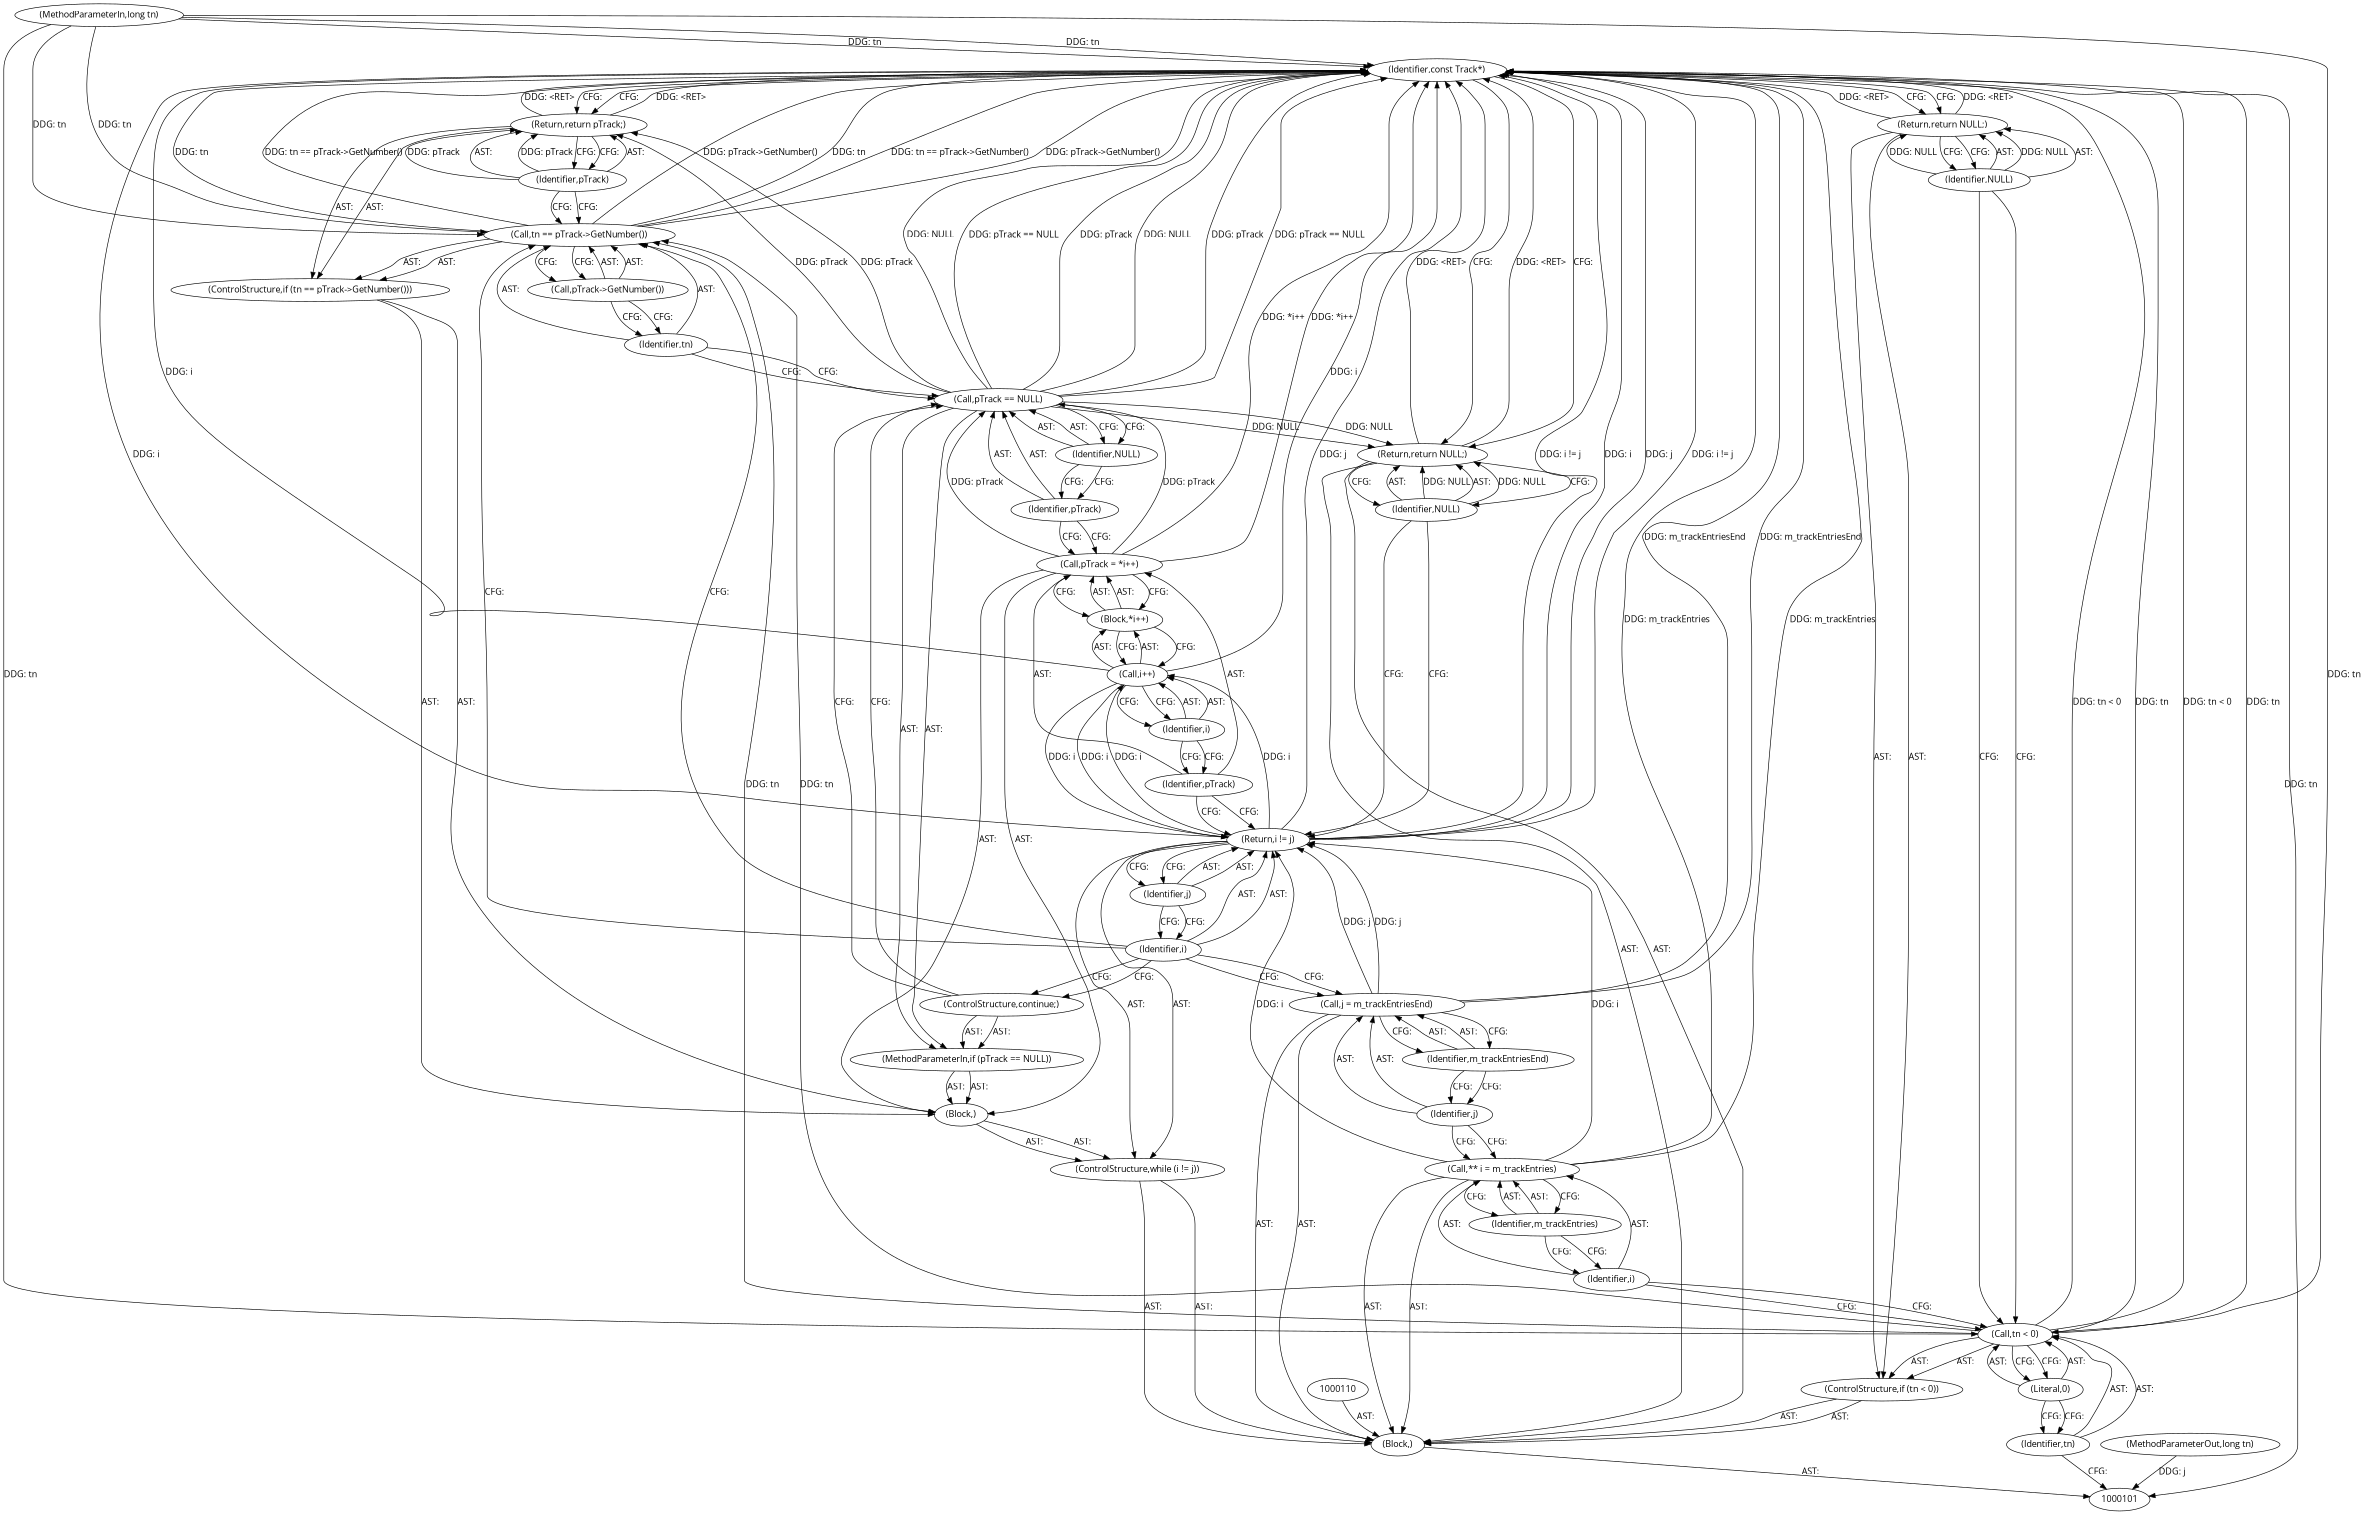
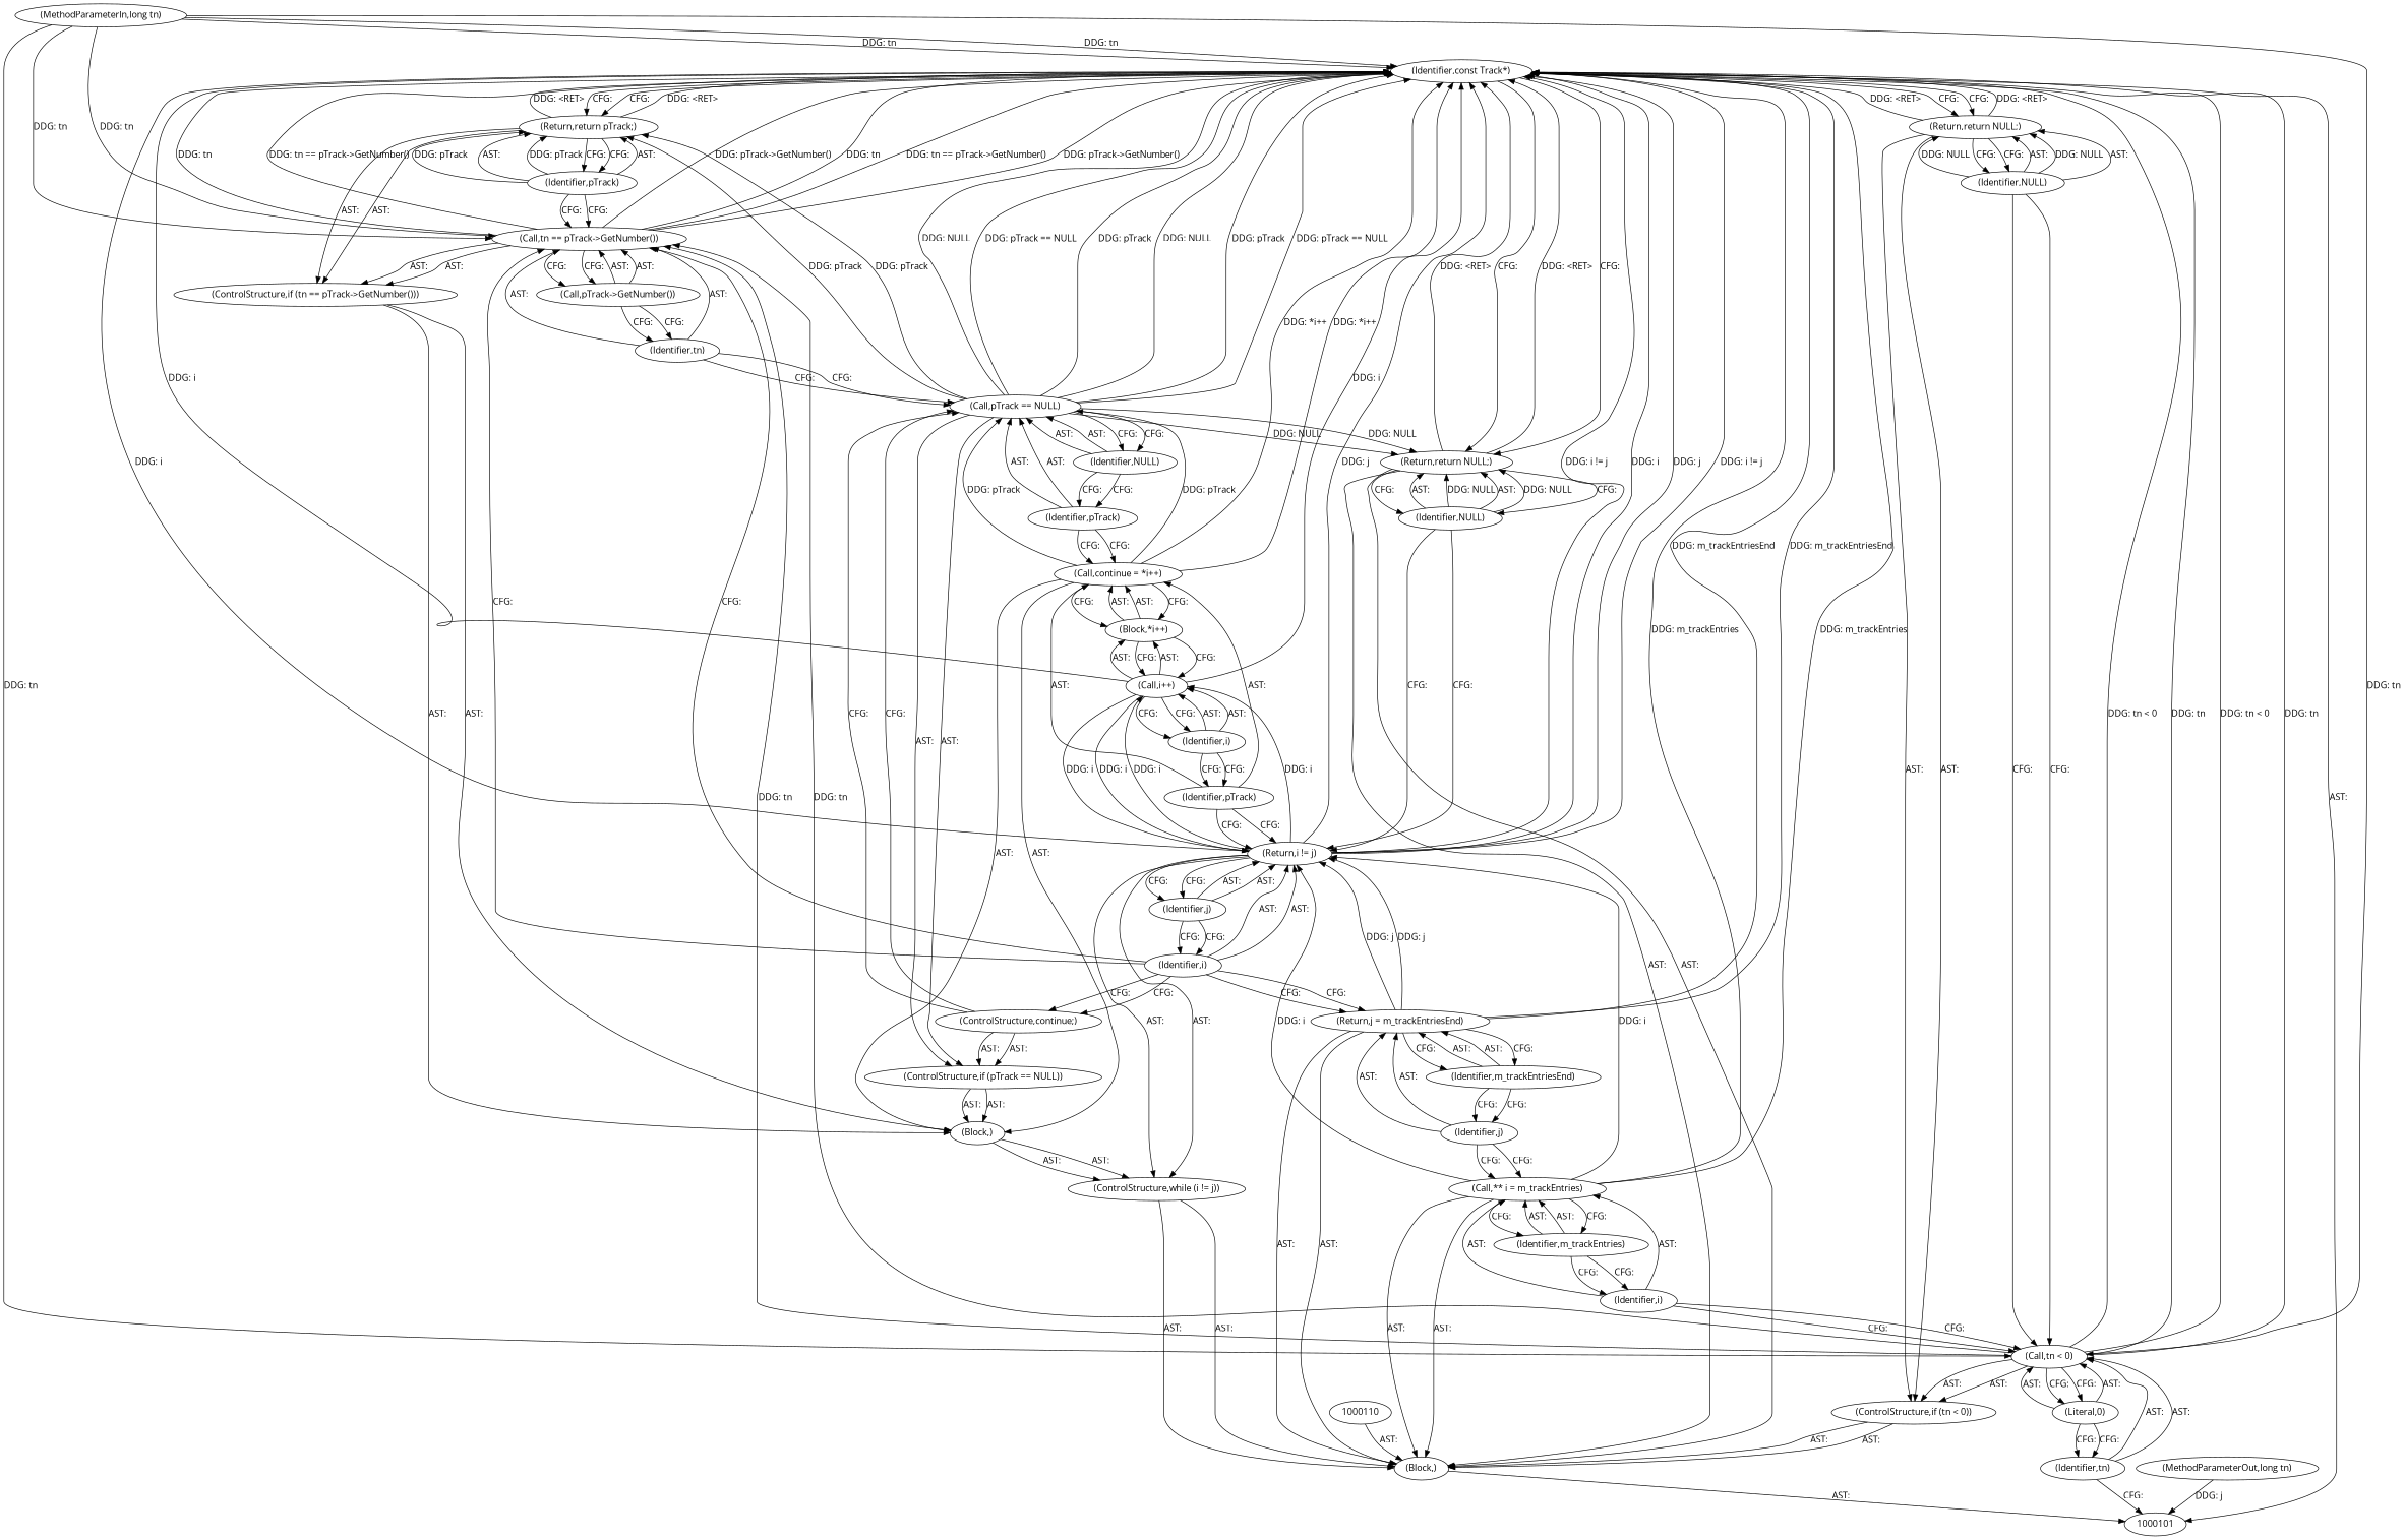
  digraph {
    fontname="Open Sans"
    node [fontname="Open Sans"]
    edge [fontname="Open Sans"]
    n1 [label="(Identifier,const Track*)"]
    n2 [label="(Return,return pTrack;)"]
    n3 [label="(Return,return NULL;)"]
    n4 [label="(Return,return NULL;)"]
    1000101
    n6 [label="(ControlStructure,if (tn == pTrack->GetNumber()))"]
    n7 [label="(Identifier,pTrack)"]
    n8 [label="(Identifier,NULL)"]
    n9 [label="(Block,)"]
    n10 [label="(ControlStructure,if (tn < 0))"]
    n11 [label="(Identifier,NULL)"]
    n12 [label="(MethodParameterIn,long tn)"]
    n13 [label="(Call,tn == pTrack->GetNumber())"]
    n14 [label="(Call,tn < 0)"]
    n15 [label="(Call,pTrack->GetNumber())"]
    n16 [label="(Literal,0)"]
    n17 [label="(MethodParameterOut,long tn)"]
    n18 [label="(Call,pTrack == NULL)"]
    n19 [label="(Identifier,NULL)"]
-   n20 [label="(MethodParameterIn,if (pTrack == NULL))"]
+   n20 [label="(ControlStructure,if (pTrack == NULL))"]
    n21 [label="(Identifier,pTrack)"]
    n22 [label="(Block,)"]
-   n23 [label="(Call,pTrack = *i++)"]
+   n23 [label="(Call,continue = *i++)"]
    n24 [label="(Block,*i++)"]
    n25 [label="(ControlStructure,while (i != j))"]
    n26 [label="(ControlStructure,continue;)"]
    n27 [label="(Identifier,tn)"]
    n28 [label="(Return,i != j)"]
    n29 [label="(Identifier,j)"]
    n30 [label="(Call,i++)"]
    n31 [label="(Identifier,tn)"]
    n32 [label="(Identifier,i)"]
    n33 [label="(Call,** i = m_trackEntries)"]
    n34 [label="(Identifier,m_trackEntries)"]
-   n35 [label="(Call,j = m_trackEntriesEnd)"]
+   n35 [label="(Return,j = m_trackEntriesEnd)"]
    n36 [label="(Identifier,m_trackEntriesEnd)"]
    n37 [label="(Identifier,j)"]
    n38 [label="(Identifier,i)"]
    n39 [label="(Identifier,i)"]
    n40 [label="(Identifier,pTrack)"]
    1000110
    n1 -> n2 [label="CFG: "]
    n1 -> n2 [label="CFG: "]
    n1 -> n3 [label="CFG: "]
    n1 -> n3 [label="CFG: "]
    n1 -> n4 [label="CFG: "]
    n1 -> n4 [label="CFG: "]
-   n1 -> 1000101 [label="DDG: tn"]
+   n1 -> 1000101 [label="AST: "]
    n2 -> n1 [label="DDG: <RET>"]
    n2 -> n1 [label="DDG: <RET>"]
    n2 -> n6 [label="AST: "]
    n2 -> n6 [label="AST: "]
    n2 -> n7 [label="CFG: "]
    n2 -> n7 [label="CFG: "]
    n3 -> n1 [label="DDG: <RET>"]
    n3 -> n1 [label="DDG: <RET>"]
    n3 -> n8 [label="CFG: "]
    n3 -> n8 [label="CFG: "]
    n3 -> n9 [label="AST: "]
    n3 -> n9 [label="AST: "]
    n4 -> n1 [label="DDG: <RET>"]
    n4 -> n1 [label="DDG: <RET>"]
    n4 -> n10 [label="AST: "]
    n4 -> n10 [label="AST: "]
    n4 -> n11 [label="CFG: "]
    n4 -> n11 [label="CFG: "]
    n6 -> n22 [label="AST: "]
    n6 -> n22 [label="AST: "]
    n7 -> n2 [label="AST: "]
    n7 -> n2 [label="DDG: pTrack"]
    n7 -> n2 [label="AST: "]
    n7 -> n2 [label="DDG: pTrack"]
    n7 -> n13 [label="CFG: "]
    n7 -> n13 [label="CFG: "]
    n8 -> n3 [label="AST: "]
    n8 -> n3 [label="DDG: NULL"]
    n8 -> n3 [label="AST: "]
    n8 -> n3 [label="DDG: NULL"]
    n8 -> n28 [label="CFG: "]
    n8 -> n28 [label="CFG: "]
    n9 -> 1000101 [label="AST: "]
    n10 -> n9 [label="AST: "]
    n10 -> n9 [label="AST: "]
    n11 -> n4 [label="AST: "]
    n11 -> n4 [label="DDG: NULL"]
    n11 -> n4 [label="AST: "]
    n11 -> n4 [label="DDG: NULL"]
    n11 -> n14 [label="CFG: "]
    n11 -> n14 [label="CFG: "]
    n12 -> n1 [label="DDG: tn"]
    n12 -> n1 [label="DDG: tn"]
    n12 -> n13 [label="DDG: tn"]
    n12 -> n13 [label="DDG: tn"]
    n12 -> n14 [label="DDG: tn"]
    n12 -> n14 [label="DDG: tn"]
    n13 -> n1 [label="DDG: tn"]
    n13 -> n1 [label="DDG: tn == pTrack->GetNumber()"]
    n13 -> n1 [label="DDG: pTrack->GetNumber()"]
    n13 -> n1 [label="DDG: tn"]
    n13 -> n1 [label="DDG: tn == pTrack->GetNumber()"]
    n13 -> n1 [label="DDG: pTrack->GetNumber()"]
    n13 -> n6 [label="AST: "]
    n13 -> n6 [label="AST: "]
    n13 -> n15 [label="CFG: "]
    n13 -> n15 [label="CFG: "]
    n14 -> n1 [label="DDG: tn < 0"]
    n14 -> n1 [label="DDG: tn"]
    n14 -> n1 [label="DDG: tn < 0"]
    n14 -> n1 [label="DDG: tn"]
    n14 -> n10 [label="AST: "]
    n14 -> n10 [label="AST: "]
    n14 -> n13 [label="DDG: tn"]
    n14 -> n13 [label="DDG: tn"]
    n14 -> n16 [label="CFG: "]
    n14 -> n16 [label="CFG: "]
    n15 -> n13 [label="AST: "]
    n15 -> n13 [label="AST: "]
    n15 -> n27 [label="CFG: "]
    n15 -> n27 [label="CFG: "]
    n16 -> n14 [label="AST: "]
    n16 -> n14 [label="AST: "]
    n16 -> n31 [label="CFG: "]
    n16 -> n31 [label="CFG: "]
    n17 -> 1000101 [label="DDG: j"]
    n18 -> n1 [label="DDG: pTrack == NULL"]
    n18 -> n1 [label="DDG: NULL"]
    n18 -> n1 [label="DDG: pTrack"]
    n18 -> n1 [label="DDG: pTrack == NULL"]
    n18 -> n1 [label="DDG: NULL"]
    n18 -> n1 [label="DDG: pTrack"]
    n18 -> n2 [label="DDG: pTrack"]
    n18 -> n2 [label="DDG: pTrack"]
    n18 -> n3 [label="DDG: NULL"]
    n18 -> n3 [label="DDG: NULL"]
    n18 -> n19 [label="CFG: "]
    n18 -> n19 [label="CFG: "]
    n18 -> n20 [label="AST: "]
    n18 -> n20 [label="AST: "]
    n19 -> n18 [label="AST: "]
    n19 -> n18 [label="AST: "]
    n19 -> n21 [label="CFG: "]
    n19 -> n21 [label="CFG: "]
    n20 -> n22 [label="AST: "]
    n20 -> n22 [label="AST: "]
    n21 -> n18 [label="AST: "]
    n21 -> n18 [label="AST: "]
    n21 -> n23 [label="CFG: "]
    n21 -> n23 [label="CFG: "]
    n22 -> n25 [label="AST: "]
    n22 -> n25 [label="AST: "]
    n23 -> n1 [label="DDG: *i++"]
    n23 -> n1 [label="DDG: *i++"]
    n23 -> n18 [label="DDG: pTrack"]
    n23 -> n18 [label="DDG: pTrack"]
    n23 -> n22 [label="AST: "]
    n23 -> n22 [label="AST: "]
    n23 -> n24 [label="CFG: "]
    n23 -> n24 [label="CFG: "]
    n24 -> n23 [label="AST: "]
    n24 -> n23 [label="AST: "]
    n24 -> n30 [label="CFG: "]
    n24 -> n30 [label="CFG: "]
    n25 -> n9 [label="AST: "]
    n25 -> n9 [label="AST: "]
    n26 -> n18 [label="CFG: "]
    n26 -> n18 [label="CFG: "]
    n26 -> n20 [label="AST: "]
    n26 -> n20 [label="AST: "]
    n27 -> n13 [label="AST: "]
    n27 -> n13 [label="AST: "]
    n27 -> n18 [label="CFG: "]
    n27 -> n18 [label="CFG: "]
    n28 -> n1 [label="DDG: i != j"]
    n28 -> n1 [label="DDG: i"]
    n28 -> n1 [label="DDG: j"]
    n28 -> n1 [label="DDG: i != j"]
    n28 -> n1 [label="DDG: i"]
    n28 -> n1 [label="DDG: j"]
    n28 -> n25 [label="AST: "]
    n28 -> n25 [label="AST: "]
    n28 -> n29 [label="CFG: "]
    n28 -> n29 [label="CFG: "]
    n28 -> n30 [label="DDG: i"]
    n28 -> n30 [label="DDG: i"]
    n29 -> n28 [label="AST: "]
    n29 -> n28 [label="AST: "]
    n29 -> n38 [label="CFG: "]
    n29 -> n38 [label="CFG: "]
    n30 -> n1 [label="DDG: i"]
    n30 -> n1 [label="DDG: i"]
    n30 -> n24 [label="AST: "]
    n30 -> n24 [label="AST: "]
    n30 -> n28 [label="DDG: i"]
    n30 -> n28 [label="DDG: i"]
    n30 -> n39 [label="CFG: "]
    n30 -> n39 [label="CFG: "]
    n31 -> 1000101 [label="CFG: "]
    n31 -> n14 [label="AST: "]
    n31 -> n14 [label="AST: "]
    n32 -> n14 [label="CFG: "]
    n32 -> n14 [label="CFG: "]
    n32 -> n33 [label="AST: "]
    n32 -> n33 [label="AST: "]
    n33 -> n1 [label="DDG: m_trackEntries"]
    n33 -> n1 [label="DDG: m_trackEntries"]
    n33 -> n9 [label="AST: "]
    n33 -> n9 [label="AST: "]
    n33 -> n28 [label="DDG: i"]
    n33 -> n28 [label="DDG: i"]
    n33 -> n34 [label="CFG: "]
    n33 -> n34 [label="CFG: "]
    n34 -> n32 [label="CFG: "]
    n34 -> n32 [label="CFG: "]
    n34 -> n33 [label="AST: "]
    n34 -> n33 [label="AST: "]
    n35 -> n1 [label="DDG: m_trackEntriesEnd"]
    n35 -> n1 [label="DDG: m_trackEntriesEnd"]
    n35 -> n9 [label="AST: "]
    n35 -> n9 [label="AST: "]
    n35 -> n28 [label="DDG: j"]
    n35 -> n28 [label="DDG: j"]
    n35 -> n36 [label="CFG: "]
    n35 -> n36 [label="CFG: "]
    n36 -> n35 [label="AST: "]
    n36 -> n35 [label="AST: "]
    n36 -> n37 [label="CFG: "]
    n36 -> n37 [label="CFG: "]
    n37 -> n33 [label="CFG: "]
    n37 -> n33 [label="CFG: "]
    n37 -> n35 [label="AST: "]
    n37 -> n35 [label="AST: "]
    n38 -> n13 [label="CFG: "]
    n38 -> n13 [label="CFG: "]
    n38 -> n26 [label="CFG: "]
    n38 -> n26 [label="CFG: "]
    n38 -> n28 [label="AST: "]
    n38 -> n28 [label="AST: "]
    n38 -> n35 [label="CFG: "]
    n38 -> n35 [label="CFG: "]
    n39 -> n30 [label="AST: "]
    n39 -> n30 [label="AST: "]
    n39 -> n40 [label="CFG: "]
    n39 -> n40 [label="CFG: "]
    n40 -> n23 [label="AST: "]
    n40 -> n23 [label="AST: "]
    n40 -> n28 [label="CFG: "]
    n40 -> n28 [label="CFG: "]
    1000110 -> n9 [label="AST: "]
  }
